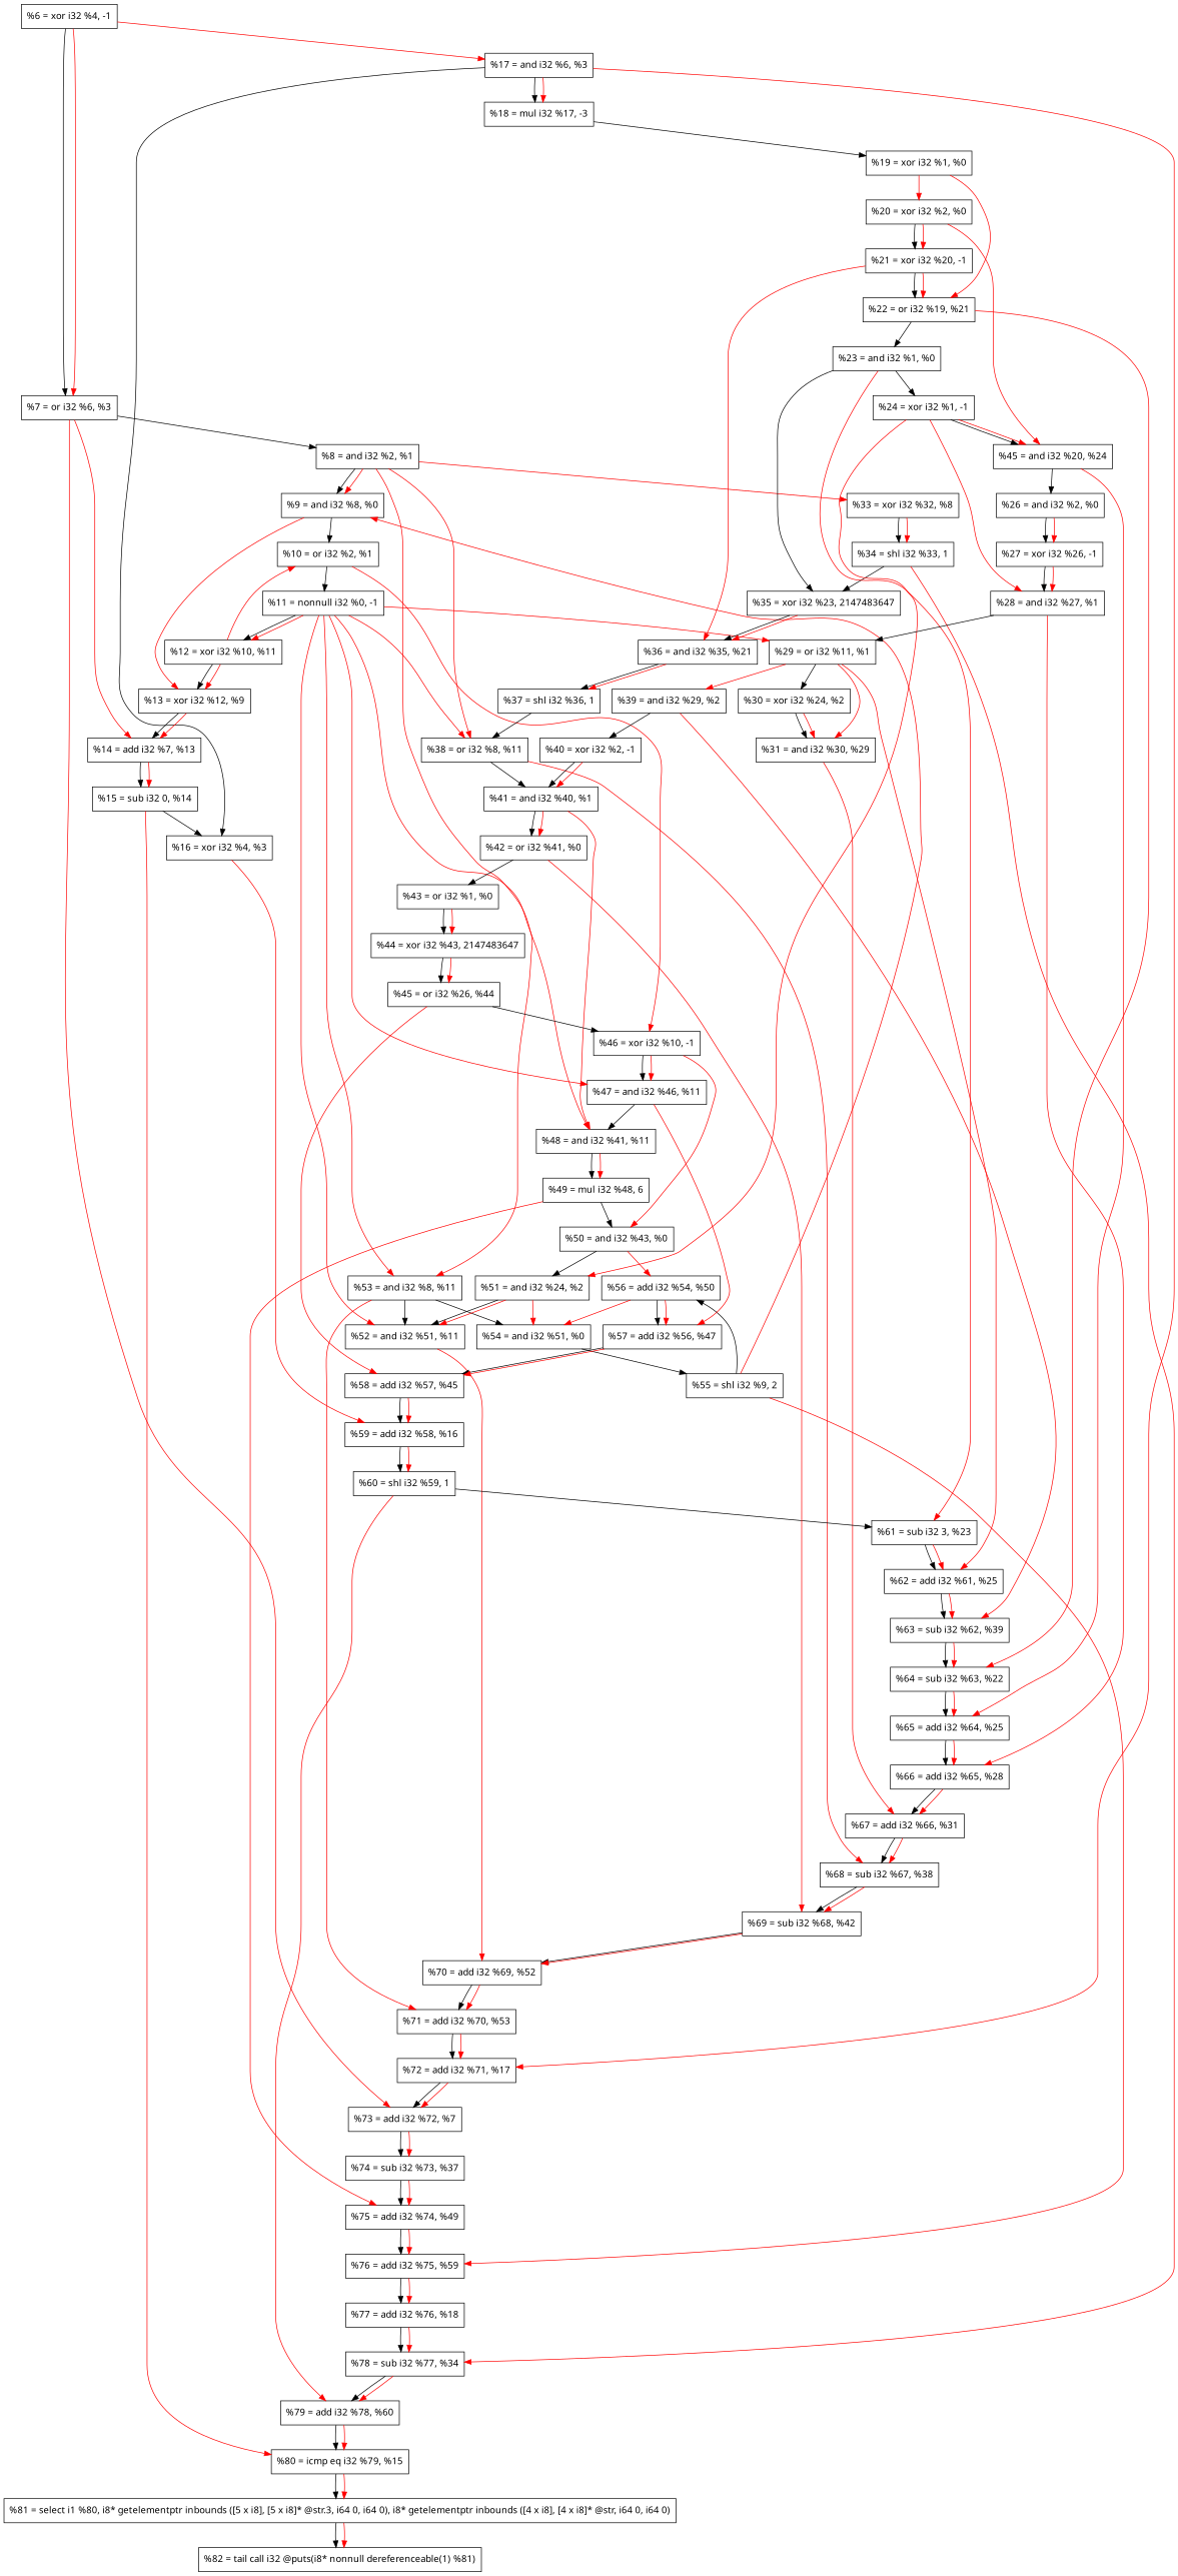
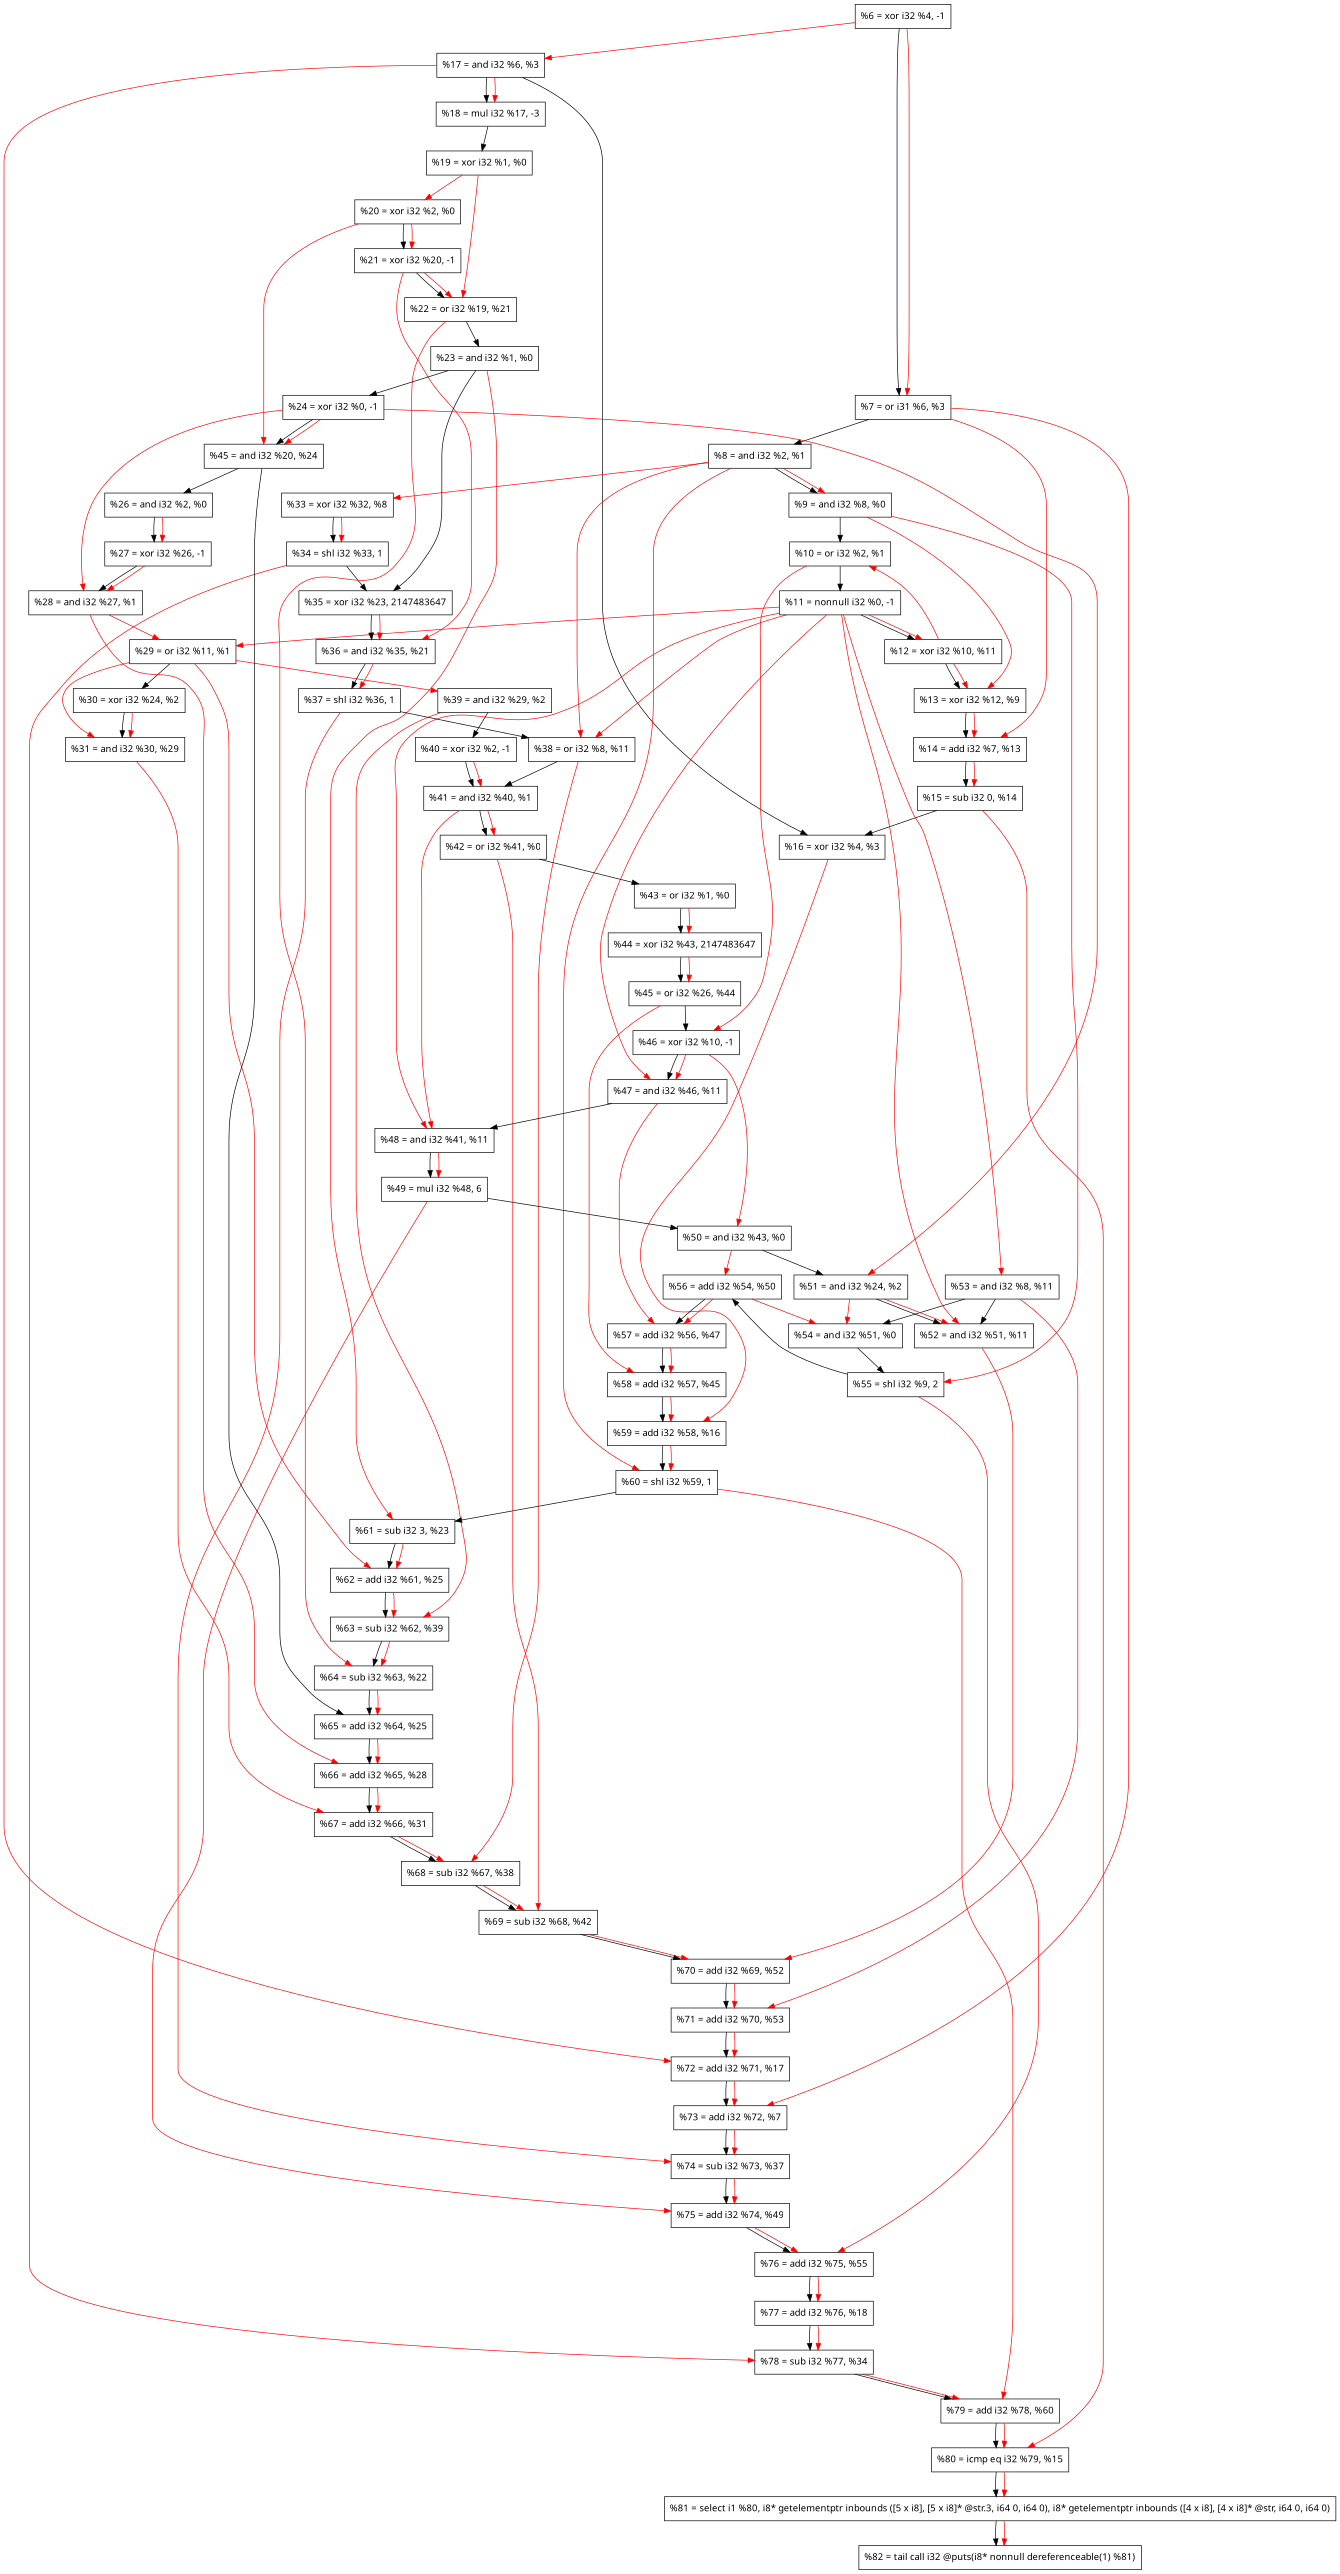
  digraph {
    fontname="Noto Sans"
    node [fontname="Noto Sans" shape=record]
    edge [fontname="Noto Sans" color=red]
    n1 [label="  %6 = xor i32 %4, -1"]
-   n2 [label="  %7 = or i32 %6, %3"]
+   n2 [label="%7 = or i31 %6, %3"]
    n3 [label="  %17 = and i32 %6, %3"]
    n4 [label="  %8 = and i32 %2, %1"]
    n5 [label="  %14 = add i32 %7, %13"]
    n6 [label="  %73 = add i32 %72, %7"]
    n7 [label="  %16 = xor i32 %4, %3"]
    n8 [label="  %18 = mul i32 %17, -3"]
    n9 [label="  %72 = add i32 %71, %17"]
    n10 [label="  %9 = and i32 %8, %0"]
    n11 [label="  %33 = xor i32 %32, %8"]
    n12 [label="  %38 = or i32 %8, %11"]
    n13 [label="  %53 = and i32 %8, %11"]
    n14 [label="  %15 = sub i32 0, %14"]
    n15 [label="  %74 = sub i32 %73, %37"]
    n16 [label="  %10 = or i32 %2, %1"]
    n17 [label="  %13 = xor i32 %12, %9"]
    n18 [label="  %55 = shl i32 %9, 2"]
    n19 [label="  %34 = shl i32 %33, 1"]
    n20 [label="  %68 = sub i32 %67, %38"]
    n21 [label="  %41 = and i32 %40, %1"]
    n22 [label="  %52 = and i32 %51, %11"]
    n23 [label="  %54 = and i32 %51, %0"]
    n24 [label="  %71 = add i32 %70, %53"]
    n25 [label="%11 = nonnull i32 %0, -1"]
    n26 [label="  %46 = xor i32 %10, -1"]
    n27 [label="  %56 = add i32 %54, %50"]
-   n28 [label="%76 = add i32 %75, %59"]
+   n28 [label="  %76 = add i32 %75, %55"]
    n29 [label="  %12 = xor i32 %10, %11"]
    n30 [label="  %29 = or i32 %11, %1"]
    n31 [label="  %47 = and i32 %46, %11"]
    n32 [label="  %48 = and i32 %41, %11"]
    n33 [label="%50 = and i32 %43, %0"]
    n34 [label="  %30 = xor i32 %24, %2"]
    n35 [label="  %31 = and i32 %30, %29"]
    n36 [label="  %39 = and i32 %29, %2"]
    n37 [label="%62 = add i32 %61, %25"]
    n38 [label="  %57 = add i32 %56, %47"]
    n39 [label="  %49 = mul i32 %48, 6"]
    n40 [label="  %70 = add i32 %69, %52"]
    n41 [label="  %80 = icmp eq i32 %79, %15"]
    n42 [label="  %59 = add i32 %58, %16"]
    n43 [label="  %81 = select i1 %80, i8* getelementptr inbounds ([5 x i8], [5 x i8]* @str.3, i64 0, i64 0), i8* getelementptr inbounds ([4 x i8], [4 x i8]* @str, i64 0, i64 0)"]
    n44 [label="  %60 = shl i32 %59, 1"]
    n45 [label="  %19 = xor i32 %1, %0"]
    n46 [label="  %20 = xor i32 %2, %0"]
    n47 [label="  %22 = or i32 %19, %21"]
    n48 [label="  %77 = add i32 %76, %18"]
    n49 [label="  %78 = sub i32 %77, %34"]
    n50 [label="  %21 = xor i32 %20, -1"]
    n51 [label="%45 = and i32 %20, %24"]
    n52 [label="  %23 = and i32 %1, %0"]
    n53 [label="  %64 = sub i32 %63, %22"]
    n54 [label="  %36 = and i32 %35, %21"]
    n55 [label="  %26 = and i32 %2, %0"]
    n56 [label="  %65 = add i32 %64, %25"]
    n57 [label="  %37 = shl i32 %36, 1"]
-   n58 [label="  %24 = xor i32 %1, -1"]
+   n58 [label="%24 = xor i32 %0, -1"]
    n59 [label="  %35 = xor i32 %23, 2147483647"]
    n60 [label="  %61 = sub i32 3, %23"]
    n61 [label="  %51 = and i32 %24, %2"]
    n62 [label="  %28 = and i32 %27, %1"]
    n63 [label="  %27 = xor i32 %26, -1"]
    n64 [label="  %66 = add i32 %65, %28"]
    n65 [label="  %45 = or i32 %26, %44"]
    n66 [label="  %58 = add i32 %57, %45"]
    n67 [label="  %67 = add i32 %66, %31"]
    n68 [label="  %40 = xor i32 %2, -1"]
    n69 [label="  %63 = sub i32 %62, %39"]
    n70 [label="  %79 = add i32 %78, %60"]
    n71 [label="  %75 = add i32 %74, %49"]
    n72 [label="  %69 = sub i32 %68, %42"]
    n73 [label="  %42 = or i32 %41, %0"]
    n74 [label="  %43 = or i32 %1, %0"]
    n75 [label="  %44 = xor i32 %43, 2147483647"]
    n76 [label="  %82 = tail call i32 @puts(i8* nonnull dereferenceable(1) %81)"]
    n1 -> n2 [color=""]
    n1 -> n2
    n1 -> n3
    n2 -> n4 [color=""]
    n2 -> n5
    n2 -> n6
    n3 -> n7 [color=""]
    n3 -> n8 [color=""]
    n3 -> n8
    n3 -> n9
    n4 -> n10 [color=""]
    n4 -> n10
    n4 -> n11
    n4 -> n12
-   n4 -> n13
+   n4 -> n44
    n5 -> n14 [color=""]
    n5 -> n14
    n6 -> n15 [color=""]
    n6 -> n15
    n7 -> n42
    n8 -> n45 [color=""]
    n9 -> n6 [color=""]
    n9 -> n6
    n10 -> n16 [color=""]
    n10 -> n17
-   n18 -> n10
+   n10 -> n18
    n11 -> n19 [color=""]
    n11 -> n19
    n12 -> n20
    n12 -> n21 [color=""]
    n13 -> n22 [color=""]
    n13 -> n23 [color=""]
    n13 -> n24
    n14 -> n7 [color=""]
    n14 -> n41
    n15 -> n71 [color=""]
    n15 -> n71
    n16 -> n25 [color=""]
    n16 -> n26
    n17 -> n5 [color=""]
    n17 -> n5
    n18 -> n27 [color=""]
    n18 -> n28
    n19 -> n49
    n19 -> n59 [color=""]
    n20 -> n72 [color=""]
    n20 -> n72
    n21 -> n32
    n21 -> n73 [color=""]
    n21 -> n73
    n22 -> n40
    n23 -> n18 [color=""]
    n24 -> n9 [color=""]
    n24 -> n9
    n25 -> n12
    n25 -> n13
    n25 -> n22
    n25 -> n29 [color=""]
    n25 -> n29
    n25 -> n30
    n25 -> n31
    n25 -> n32
    n26 -> n31 [color=""]
    n26 -> n31
    n26 -> n33
    n27 -> n23
    n27 -> n38 [color=""]
    n27 -> n38
    n28 -> n48 [color=""]
    n28 -> n48
    n29 -> n16
    n29 -> n17 [color=""]
    n29 -> n17
    n30 -> n34 [color=""]
    n30 -> n35
    n30 -> n36
    n30 -> n37
    n31 -> n32 [color=""]
    n31 -> n38
    n32 -> n39 [color=""]
    n32 -> n39
    n33 -> n27
    n33 -> n61 [color=""]
    n34 -> n35 [color=""]
    n34 -> n35
    n35 -> n67
    n36 -> n68 [color=""]
    n36 -> n69
    n37 -> n69 [color=""]
    n37 -> n69
    n38 -> n66 [color=""]
    n38 -> n66
    n39 -> n33 [color=""]
    n39 -> n71
    n40 -> n24 [color=""]
    n40 -> n24
    n41 -> n43 [color=""]
    n41 -> n43
    n42 -> n44 [color=""]
    n42 -> n44
    n43 -> n76 [color=""]
    n43 -> n76
    n44 -> n60 [color=""]
    n44 -> n70
    n45 -> n46
    n45 -> n47
    n46 -> n50 [color=""]
    n46 -> n50
    n46 -> n51
    n47 -> n52 [color=""]
    n47 -> n53
    n48 -> n49 [color=""]
    n48 -> n49
    n49 -> n70 [color=""]
    n49 -> n70
    n50 -> n47 [color=""]
    n50 -> n47
    n50 -> n54
    n51 -> n55 [color=""]
-   n51 -> n56
+   n51 -> n56 [color=black]
    n52 -> n58 [color=""]
    n52 -> n59 [color=black]
    n52 -> n60
    n53 -> n56 [color=""]
    n53 -> n56
    n54 -> n57 [color=""]
    n54 -> n57
    n55 -> n63 [color=""]
    n55 -> n63
    n56 -> n64 [color=""]
    n56 -> n64
    n57 -> n12 [color=""]
+   n57 -> n15
    n58 -> n51 [color=""]
    n58 -> n51
    n58 -> n61
    n58 -> n62
    n59 -> n54 [color=""]
    n59 -> n54
    n60 -> n37 [color=""]
    n60 -> n37
    n61 -> n22 [color=""]
    n61 -> n22
    n61 -> n23
-   n62 -> n30 [color=""]
+   n62 -> n30
    n62 -> n64
    n63 -> n62 [color=""]
    n63 -> n62
    n64 -> n67 [color=""]
    n64 -> n67
    n65 -> n26 [color=""]
    n65 -> n66
    n66 -> n42 [color=""]
    n66 -> n42
    n67 -> n20 [color=""]
    n67 -> n20
    n68 -> n21 [color=""]
    n68 -> n21
    n69 -> n53 [color=""]
    n69 -> n53
    n70 -> n41 [color=""]
    n70 -> n41
    n71 -> n28 [color=""]
    n71 -> n28
    n72 -> n40 [color=""]
    n72 -> n40
    n73 -> n72
    n73 -> n74 [color=""]
    n74 -> n75 [color=""]
    n74 -> n75
    n75 -> n65 [color=""]
    n75 -> n65
  }
